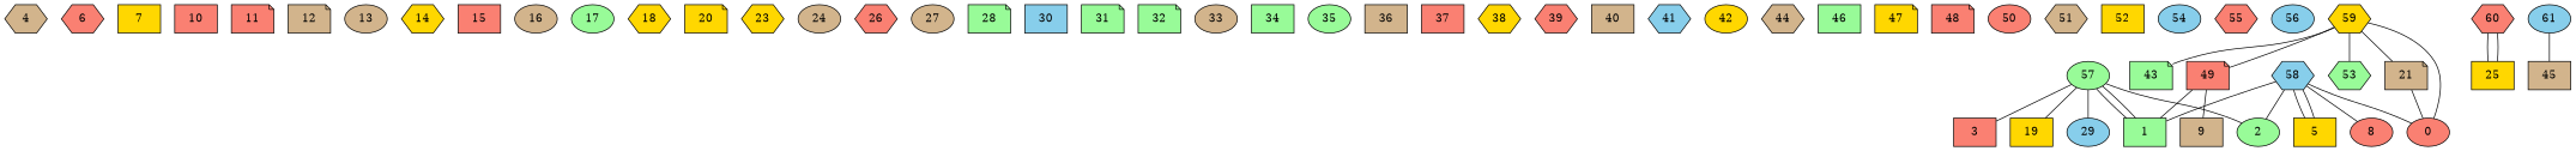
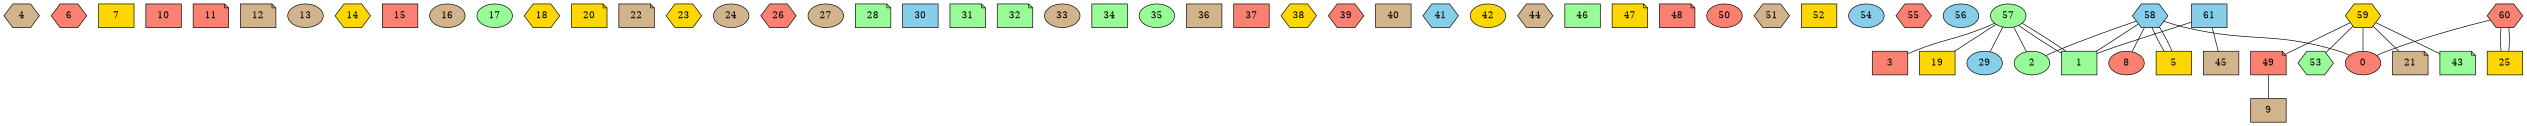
  graph {
    node [fillcolor=tan shape=box style=filled]
    4 [shape=hexagon]
    6 [fillcolor=salmon shape=hexagon]
    7 [fillcolor=gold]
    10 [fillcolor=salmon]
    11 [fillcolor=salmon shape=note]
    12 [shape=note]
    13 [shape=ellipse]
    14 [fillcolor=gold shape=hexagon]
    15 [fillcolor=salmon]
    16 [shape=ellipse]
    17 [fillcolor=palegreen shape=ellipse]
    18 [fillcolor=gold shape=hexagon]
    20 [fillcolor=gold shape=note]
+   22 [shape=note]
    23 [fillcolor=gold shape=hexagon]
    24 [shape=ellipse]
    26 [fillcolor=salmon shape=hexagon]
    27 [shape=ellipse]
    28 [fillcolor=palegreen shape=note]
    30 [fillcolor=skyblue]
    31 [fillcolor=palegreen shape=note]
    32 [fillcolor=palegreen shape=note]
    33 [shape=ellipse]
    34 [fillcolor=palegreen]
    35 [fillcolor=palegreen shape=ellipse]
    36
    37 [fillcolor=salmon]
    38 [fillcolor=gold shape=hexagon]
    39 [fillcolor=salmon shape=hexagon]
    40
    41 [fillcolor=skyblue shape=hexagon]
    42 [fillcolor=gold shape=ellipse]
    44 [shape=hexagon]
    46 [fillcolor=palegreen]
    47 [fillcolor=gold shape=note]
    48 [fillcolor=salmon shape=note]
    50 [fillcolor=salmon shape=ellipse]
    51 [shape=hexagon]
    52 [fillcolor=gold]
    54 [fillcolor=skyblue shape=ellipse]
    55 [fillcolor=salmon shape=hexagon]
    56 [fillcolor=skyblue shape=ellipse]
    57 [fillcolor=palegreen shape=ellipse]
    1 [fillcolor=palegreen]
    2 [fillcolor=palegreen shape=ellipse]
    3 [fillcolor=salmon]
    19 [fillcolor=gold]
    29 [fillcolor=skyblue shape=ellipse]
    58 [fillcolor=skyblue shape=hexagon]
    0 [fillcolor=salmon shape=ellipse]
    5 [fillcolor=gold]
    8 [fillcolor=salmon shape=ellipse]
    59 [fillcolor=gold shape=hexagon]
    21 [shape=note]
    43 [fillcolor=palegreen shape=note]
    49 [fillcolor=salmon shape=note]
    53 [fillcolor=palegreen shape=hexagon]
    9
    60 [fillcolor=salmon shape=hexagon]
    25 [fillcolor=gold]
-   61 [fillcolor=skyblue shape=ellipse]
+   61 [fillcolor=skyblue]
    45
    57 -- 1
    57 -- 1
    57 -- 2
    57 -- 3
    57 -- 19
    57 -- 29
    58 -- 1
    58 -- 2
    58 -- 0
    58 -- 5
    58 -- 5
    58 -- 8
    59 -- 0
    59 -- 21
    59 -- 43
    59 -- 49
    59 -- 53
    49 -- 9
-   21 -- 0
+   60 -- 0
    60 -- 25
    60 -- 25
-   49 -- 1
+   61 -- 1
    61 -- 45
  }
